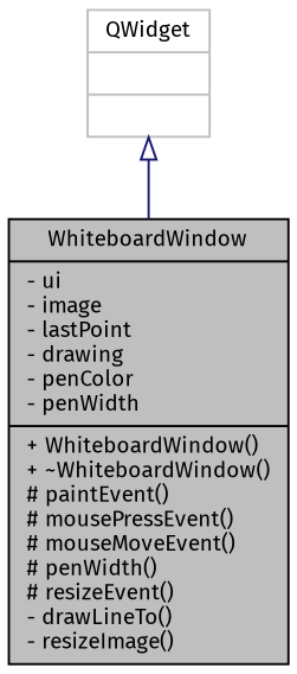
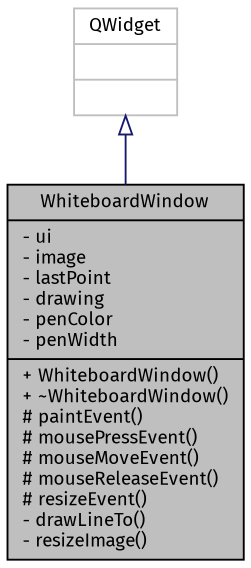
  digraph {
    fontname="Fira Sans"
    node [fontname="Fira Sans" fontsize=10 shape=record style=filled]
-   n1 [color=black fillcolor=grey75 fontcolor=black height=0.2 label="{WhiteboardWindow\n|- ui\l- image\l- lastPoint\l- drawing\l- penColor\l- penWidth\l|+ WhiteboardWindow()\l+ ~WhiteboardWindow()\l# paintEvent()\l# mousePressEvent()\l# mouseMoveEvent()\l# penWidth()\l# resizeEvent()\l- drawLineTo()\l- resizeImage()\l}" width=0.4]
+   n1 [color=black fillcolor=grey75 fontcolor=black height=0.2 label="{WhiteboardWindow\n|- ui\l- image\l- lastPoint\l- drawing\l- penColor\l- penWidth\l|+ WhiteboardWindow()\l+ ~WhiteboardWindow()\l# paintEvent()\l# mousePressEvent()\l# mouseMoveEvent()\l# mouseReleaseEvent()\l# resizeEvent()\l- drawLineTo()\l- resizeImage()\l}" width=0.4]
    n2 [color=grey75 fillcolor=white height=0.2 label="{QWidget\n||}" width=0.4]
    n2 -> n1 [arrowtail=onormal color=midnightblue dir=back fontname="Fira Sans" fontsize=10 labelfontname=Helvetica labelfontsize=10 style=solid]
  }
